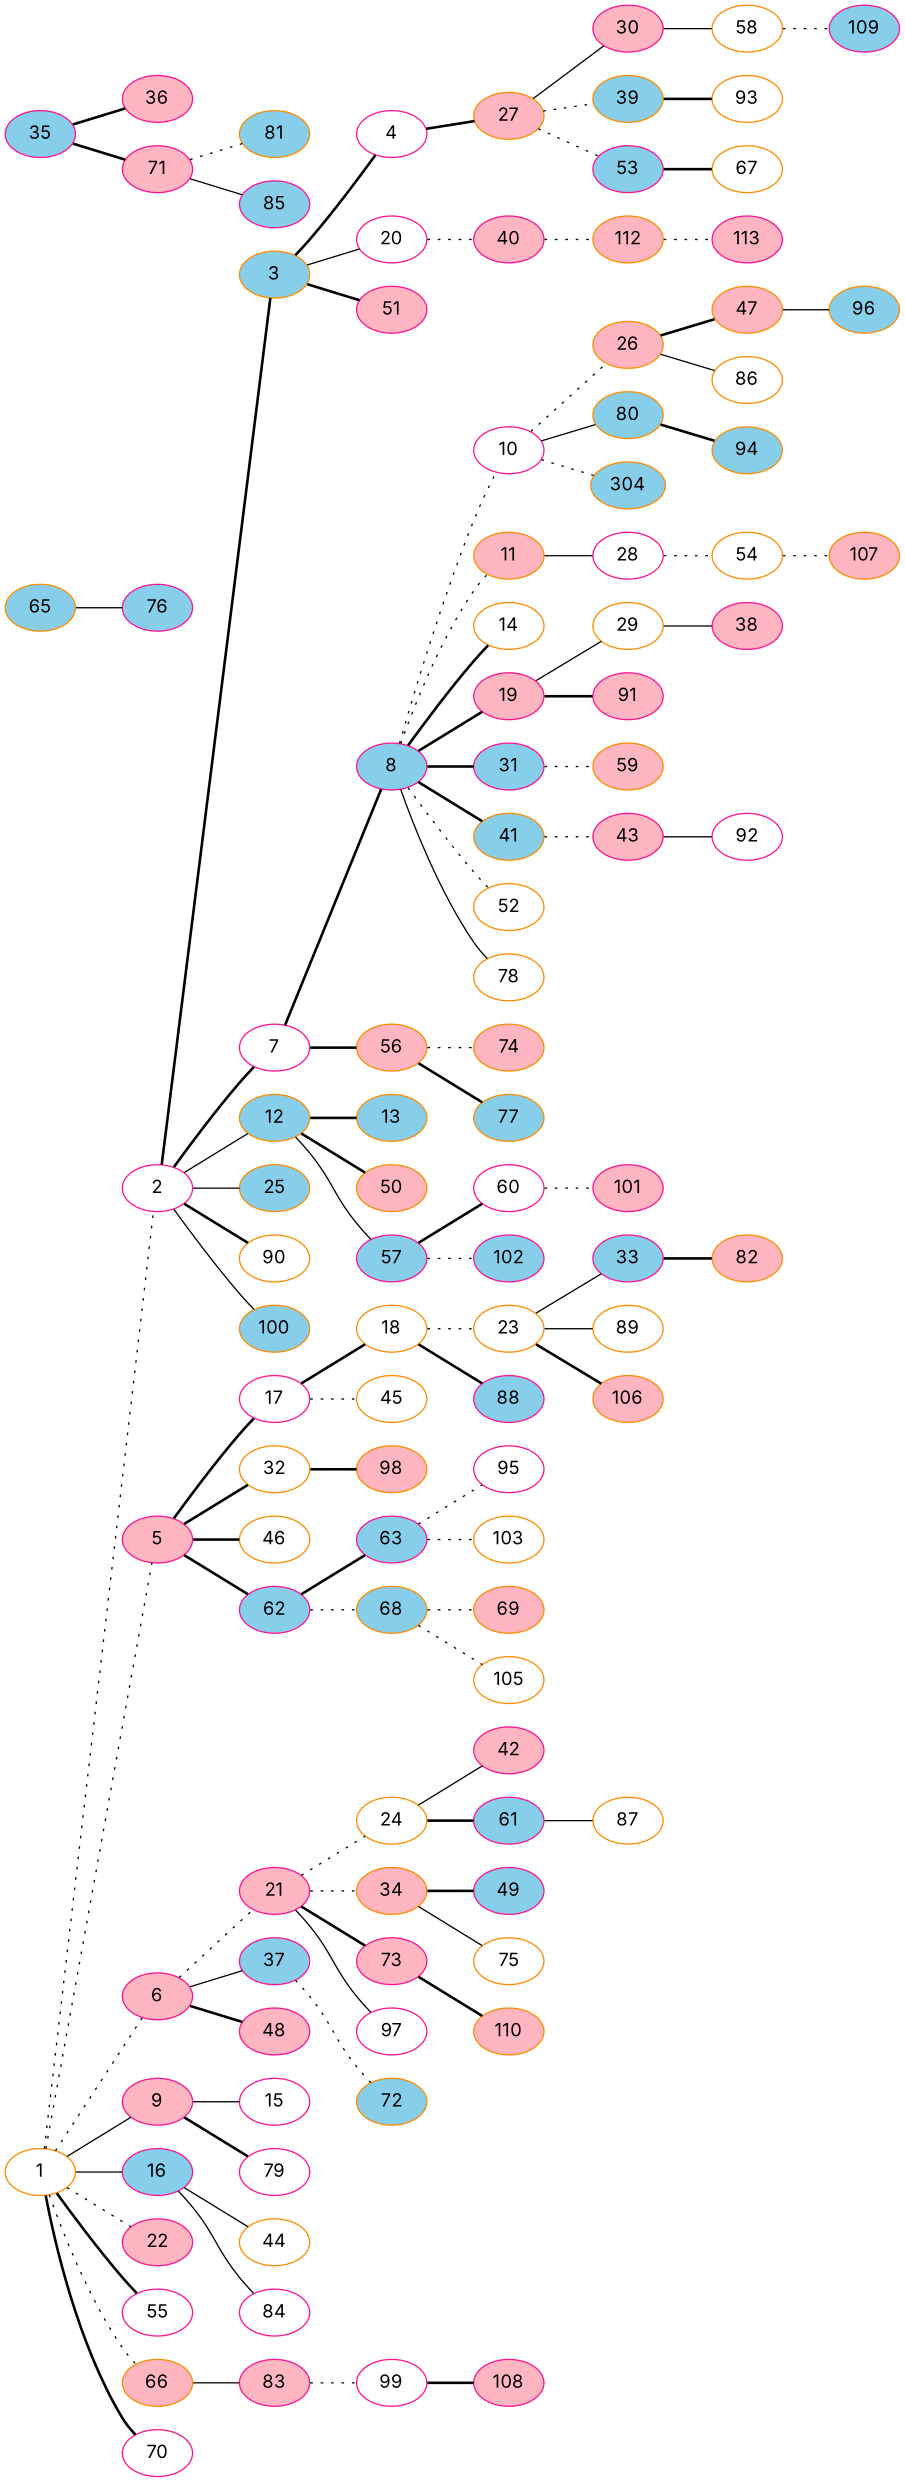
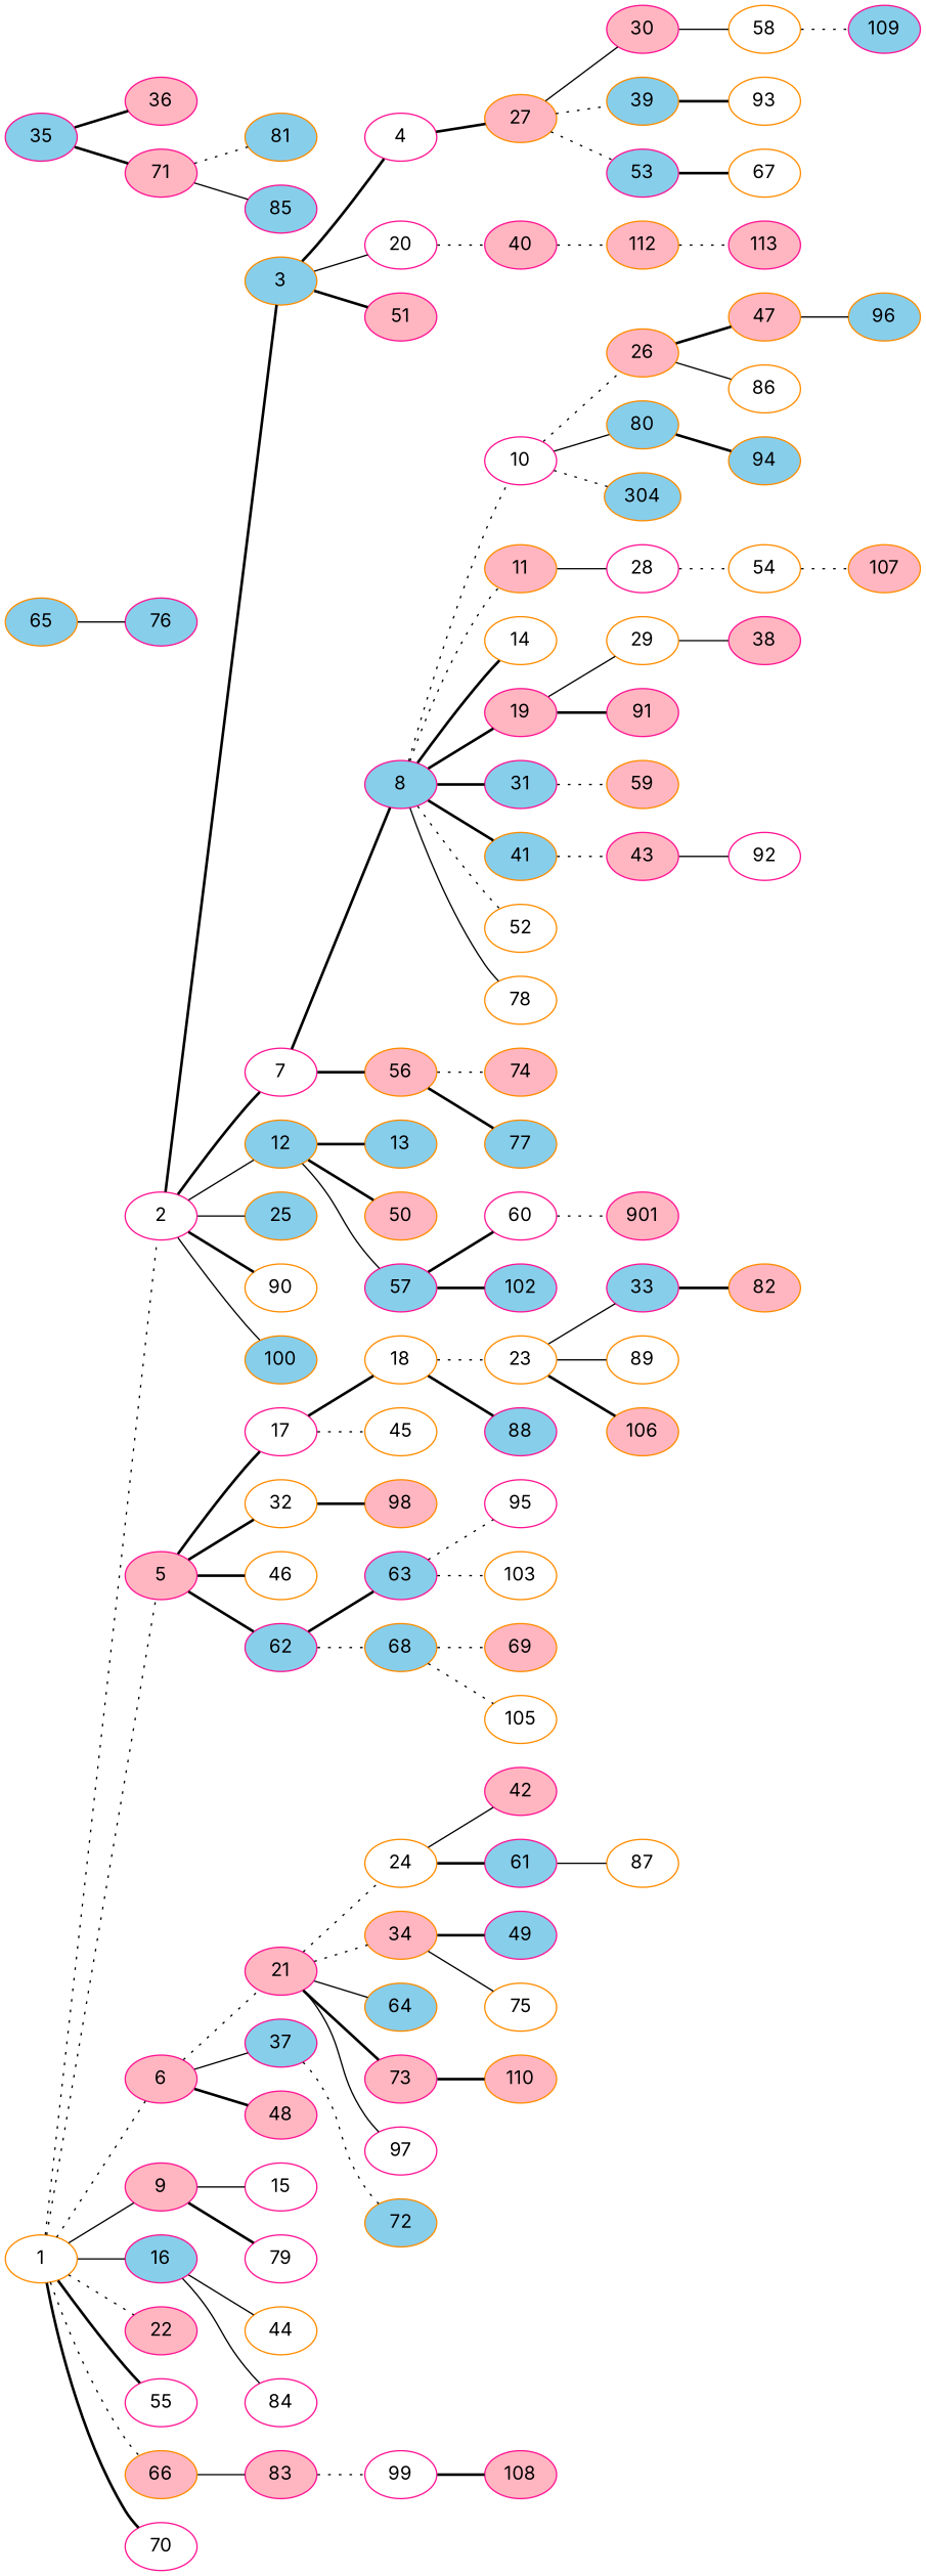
  graph {
    fontname=Inter
    rankdir=LR
    node [color=darkorange fillcolor=white fontname=Inter style=filled]
    edge [fontname=Inter style=bold]
    2 [color=deeppink]
    1
    5 [color=deeppink fillcolor=lightpink]
    6 [color=deeppink fillcolor=lightpink]
    9 [color=deeppink fillcolor=lightpink]
    16 [color=deeppink fillcolor=skyblue]
    22 [color=deeppink fillcolor=lightpink]
    55 [color=deeppink]
    66 [fillcolor=lightpink]
    70 [color=deeppink]
    3 [fillcolor=skyblue]
    7 [color=deeppink]
    12 [fillcolor=skyblue]
    25 [fillcolor=skyblue]
    90
    100 [fillcolor=skyblue]
    17 [color=deeppink]
    32
    46
    62 [color=deeppink fillcolor=skyblue]
    21 [color=deeppink fillcolor=lightpink]
    37 [color=deeppink fillcolor=skyblue]
    48 [color=deeppink fillcolor=lightpink]
    15 [color=deeppink]
    79 [color=deeppink]
    44
    84 [color=deeppink]
    83 [color=deeppink fillcolor=lightpink]
    4 [color=deeppink]
    20 [color=deeppink]
    51 [color=deeppink fillcolor=lightpink]
    8 [color=deeppink fillcolor=skyblue]
    56 [fillcolor=lightpink]
    13 [fillcolor=skyblue]
    50 [fillcolor=lightpink]
    57 [color=deeppink fillcolor=skyblue]
    27 [fillcolor=lightpink]
    40 [color=deeppink fillcolor=lightpink]
    30 [color=deeppink fillcolor=lightpink]
    39 [fillcolor=skyblue]
    53 [color=deeppink fillcolor=skyblue]
    18
    45
    98 [fillcolor=lightpink]
    63 [color=deeppink fillcolor=skyblue]
    68 [fillcolor=skyblue]
    24
    34 [fillcolor=lightpink]
+   64 [fillcolor=skyblue]
    73 [color=deeppink fillcolor=lightpink]
    97 [color=deeppink]
    72 [fillcolor=skyblue]
    10 [color=deeppink]
    11 [fillcolor=lightpink]
    14
    19 [color=deeppink fillcolor=lightpink]
    31 [color=deeppink fillcolor=skyblue]
    41 [fillcolor=skyblue]
    52
    78
    74 [fillcolor=lightpink]
    77 [fillcolor=skyblue]
    26 [fillcolor=lightpink]
    80 [fillcolor=skyblue]
    n65 [fillcolor=skyblue label=304]
    28 [color=deeppink]
    29
    91 [color=deeppink fillcolor=lightpink]
    59 [fillcolor=lightpink]
    43 [color=deeppink fillcolor=lightpink]
    65 [fillcolor=skyblue]
    76 [color=deeppink fillcolor=skyblue]
    47 [fillcolor=lightpink]
    86
    94 [fillcolor=skyblue]
    54
    60 [color=deeppink]
    102 [color=deeppink fillcolor=skyblue]
    23
    88 [color=deeppink fillcolor=skyblue]
    33 [color=deeppink fillcolor=skyblue]
    89
    106 [fillcolor=lightpink]
    38 [color=deeppink fillcolor=lightpink]
    112 [fillcolor=lightpink]
    42 [color=deeppink fillcolor=lightpink]
    61 [color=deeppink fillcolor=skyblue]
    49 [color=deeppink fillcolor=skyblue]
    75
    110 [fillcolor=lightpink]
    82 [fillcolor=lightpink]
    87
    96 [fillcolor=skyblue]
    58
    93
    67
    35 [color=deeppink fillcolor=skyblue]
    36 [color=deeppink fillcolor=lightpink]
    71 [color=deeppink fillcolor=lightpink]
    107 [fillcolor=lightpink]
    109 [color=deeppink fillcolor=skyblue]
    81 [fillcolor=skyblue]
    85 [color=deeppink fillcolor=skyblue]
    113 [color=deeppink fillcolor=lightpink]
    92 [color=deeppink]
-   101 [color=deeppink fillcolor=lightpink]
+   101 [color=deeppink fillcolor=lightpink label=901]
    95 [color=deeppink]
    103
    69 [fillcolor=lightpink]
    105
    99 [color=deeppink]
    108 [color=deeppink fillcolor=lightpink]
    2 -- 3
    2 -- 7
    2 -- 12 [style=solid]
    2 -- 25 [style=solid]
    2 -- 90
    2 -- 100 [style=solid]
    1 -- 2 [style=dotted]
    1 -- 5 [style=dotted]
    1 -- 6 [style=dotted]
    1 -- 9 [style=solid]
    1 -- 16 [style=solid]
    1 -- 22 [style=dotted]
    1 -- 55
    1 -- 66 [style=dotted]
    1 -- 70
    5 -- 17
    5 -- 32
    5 -- 46
    5 -- 62
    6 -- 21 [style=dotted]
    6 -- 37 [style=solid]
    6 -- 48
    9 -- 15 [style=solid]
    9 -- 79
    16 -- 44 [style=solid]
    16 -- 84 [style=solid]
    66 -- 83 [style=solid]
    3 -- 4
    3 -- 20 [style=solid]
    3 -- 51
    7 -- 8
    7 -- 56
    12 -- 13
    12 -- 50
    12 -- 57 [style=solid]
    17 -- 18
    17 -- 45 [style=dotted]
    32 -- 98
    62 -- 63
    62 -- 68 [style=dotted]
    21 -- 24 [style=dotted]
    21 -- 34 [style=dotted]
+   21 -- 64 [style=solid]
    21 -- 73
    21 -- 97 [style=solid]
    37 -- 72 [style=dotted]
    83 -- 99 [style=dotted]
    4 -- 27
    20 -- 40 [style=dotted]
    8 -- 10 [style=dotted]
    8 -- 11 [style=dotted]
    8 -- 14
    8 -- 19
    8 -- 31
    8 -- 41
    8 -- 52 [style=dotted]
    8 -- 78 [style=solid]
    56 -- 74 [style=dotted]
    56 -- 77
    57 -- 60
-   57 -- 102 [style=dotted]
+   57 -- 102
    27 -- 30 [style=solid]
    27 -- 39 [style=dotted]
    27 -- 53 [style=dotted]
    40 -- 112 [style=dotted]
    30 -- 58 [style=solid]
    39 -- 93
    53 -- 67
    18 -- 23 [style=dotted]
    18 -- 88
    63 -- 95 [style=dotted]
    63 -- 103 [style=dotted]
    68 -- 69 [style=dotted]
    68 -- 105 [style=dotted]
    24 -- 42 [style=solid]
    24 -- 61
    34 -- 49
    34 -- 75 [style=solid]
    73 -- 110
    10 -- 26 [style=dotted]
    10 -- 80 [style=solid]
    10 -- n65 [style=dotted]
    11 -- 28 [style=solid]
    19 -- 29 [style=solid]
    19 -- 91
    31 -- 59 [style=dotted]
    41 -- 43 [style=dotted]
    26 -- 47
    26 -- 86 [style=solid]
    80 -- 94
    28 -- 54 [style=dotted]
    29 -- 38 [style=solid]
    43 -- 92 [style=solid]
    65 -- 76 [style=solid]
    47 -- 96 [style=solid]
    54 -- 107 [style=dotted]
    60 -- 101 [style=dotted]
    23 -- 33 [style=solid]
    23 -- 89 [style=solid]
    23 -- 106
    33 -- 82
    112 -- 113 [style=dotted]
    61 -- 87 [style=solid]
    58 -- 109 [style=dotted]
    35 -- 36
    35 -- 71
    71 -- 81 [style=dotted]
    71 -- 85 [style=solid]
    99 -- 108
  }
